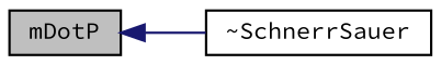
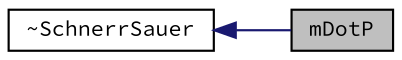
  digraph {
    rankdir=LR
    fontname="Source Code Pro"
    node [color=black fontname="Source Code Pro" fontsize=10 shape=record]
    n1 [fillcolor=grey75 fontcolor=black height=0.2 label=mDotP style=filled width=0.4]
    n2 [height=0.2 label="~SchnerrSauer" width=0.4]
-   n1 -> n2 [color=midnightblue dir=back fontname="Source Code Pro" fontsize=10 labelfontname=Helvetica labelfontsize=10 style=solid]
+   n2 -> n1 [color=midnightblue dir=back fontname="Source Code Pro" fontsize=10 labelfontname=Helvetica labelfontsize=10 style=solid]
  }
